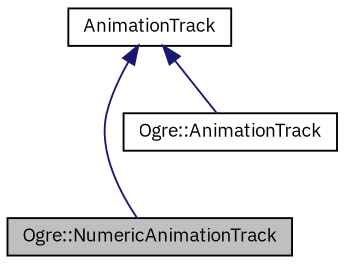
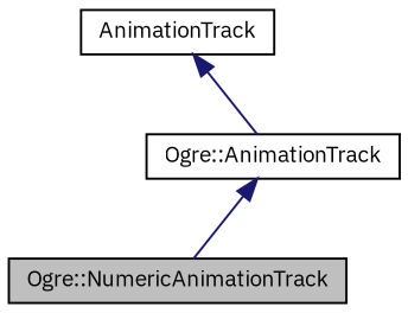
  digraph {
    fontname="IBM Plex Sans"
    node [color=black fontname="IBM Plex Sans" fontsize=10 shape=record]
    edge [color=midnightblue dir=back fontname="IBM Plex Sans" fontsize=10 labelfontname=Helvetica labelfontsize=10 style=solid]
    n1 [fillcolor=grey75 fontcolor=black height=0.2 label="Ogre::NumericAnimationTrack" style=filled width=0.4]
    n2 [height=0.2 label="Ogre::AnimationTrack" width=0.4]
    n3 [height=0.2 label=AnimationTrack width=0.4]
-   n3 -> n1
+   n2 -> n1
    n3 -> n2
  }
